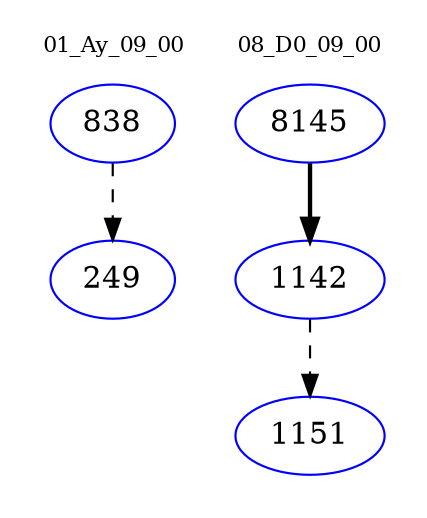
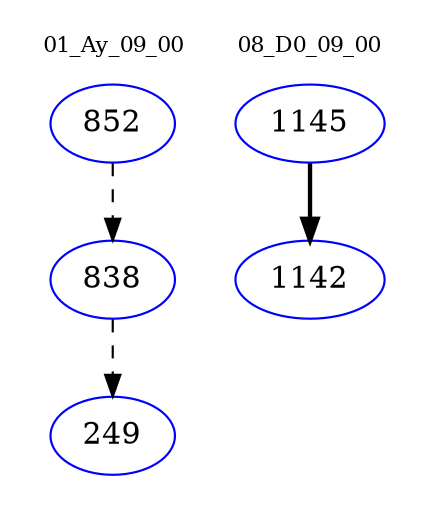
  digraph {
    node [color=blue]
    edge [color=black style=dashed]
+   n1 [label=852]
    n2 [label=838]
    n3 [label=249]
-   n4 [label=8145]
+   n4 [label=1145]
    n5 [label=1142]
-   n6 [label=1151]
    subgraph cluster_1 {
      color=white
      fontsize=10
      label="01_Ay_09_00"
+     n1
      n2
      n3
    }
    subgraph cluster_2 {
      color=white
      fontsize=10
      label="08_D0_09_00"
      n4
      n5
-     n6
    }
+   n1 -> n2
    n2 -> n3
    n4 -> n5 [style=bold]
-   n5 -> n6
  }
